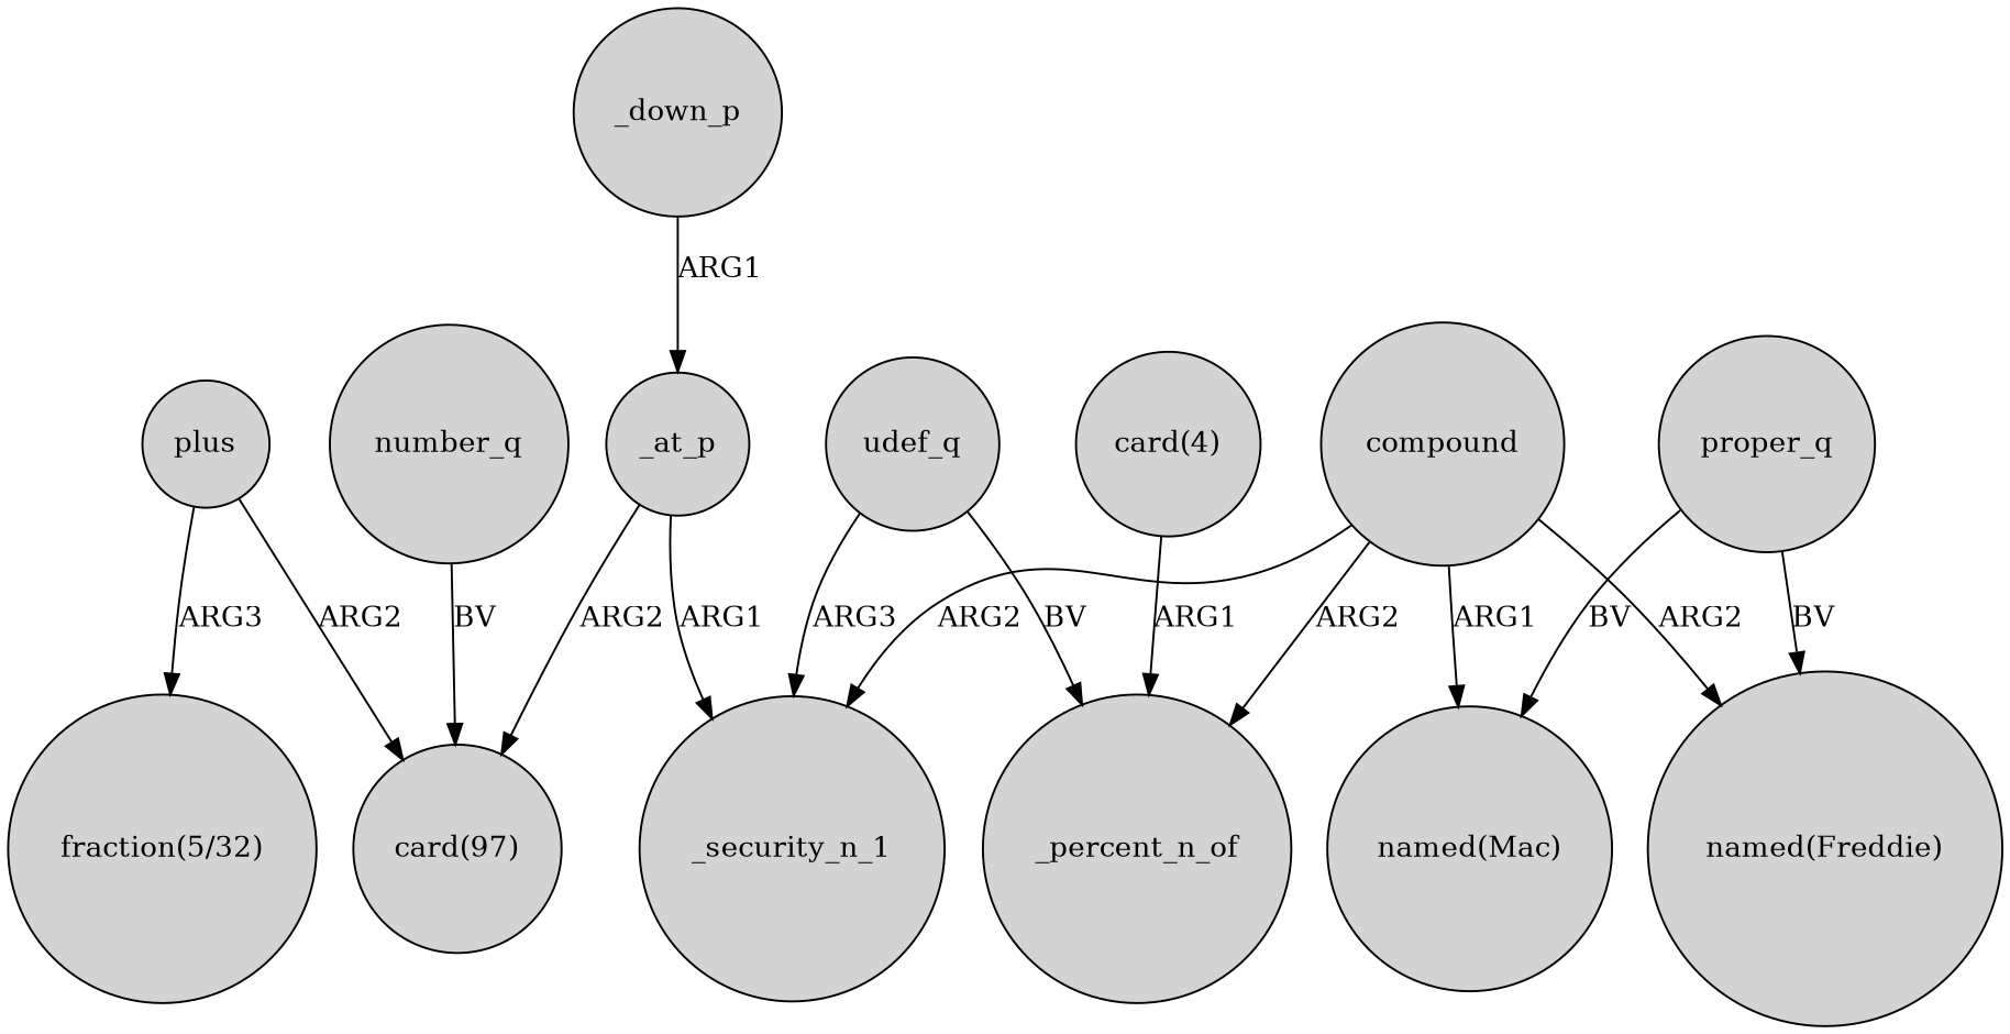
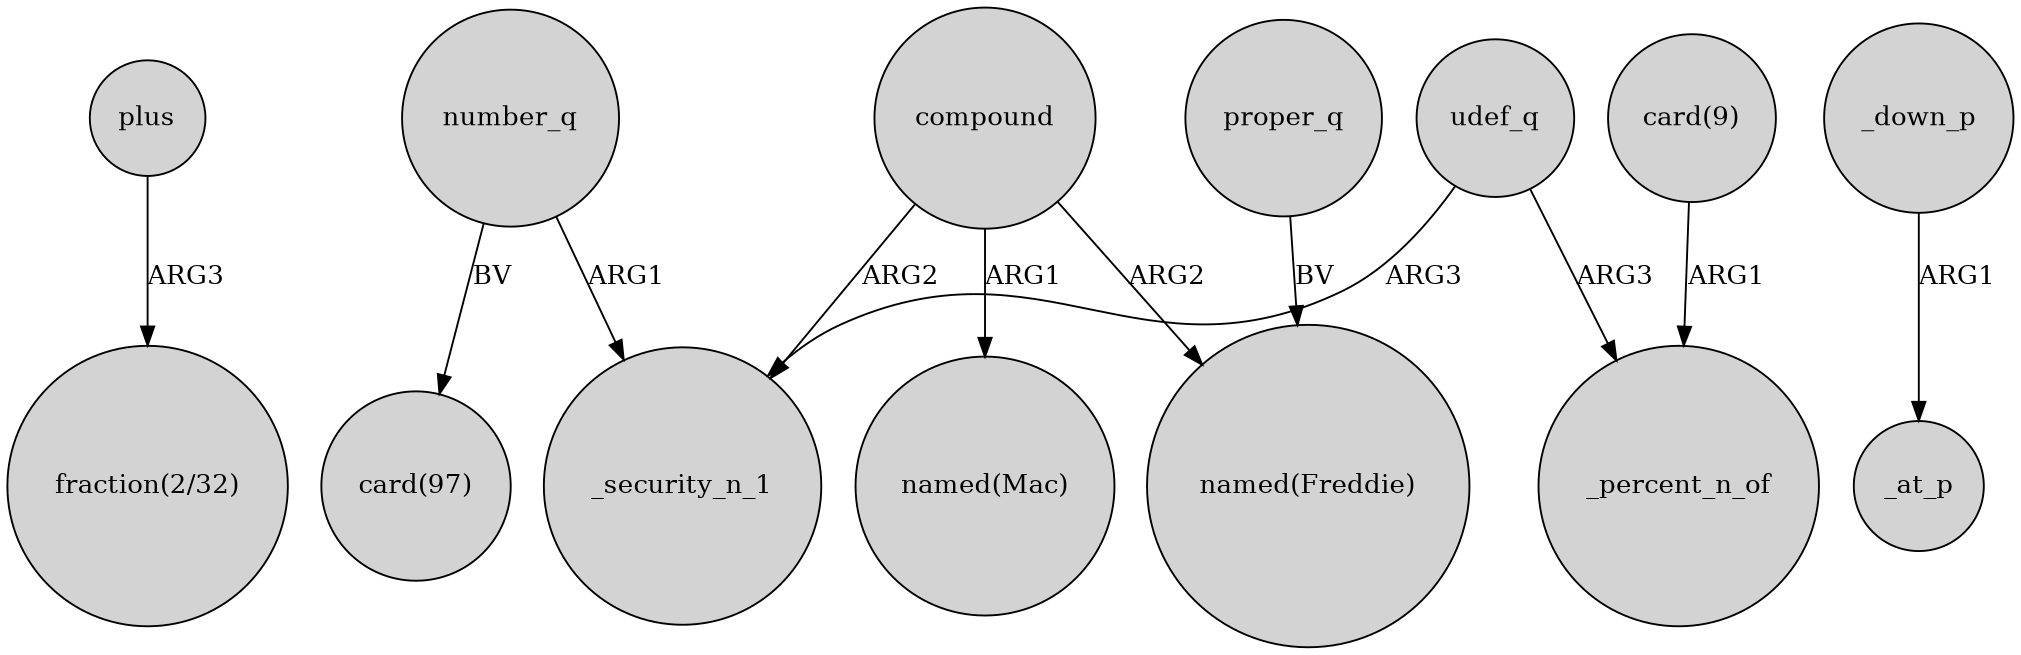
  digraph {
    node [shape=circle style=filled]
    plus
-   "fraction(5/32)"
+   "fraction(5/32)" [label="fraction(2/32)"]
    "card(97)"
-   "card(9)" [label="card(4)"]
+   "card(9)"
    _percent_n_of
    _at_p
    _security_n_1
    compound
    "named(Mac)"
    "named(Freddie)"
    number_q
    udef_q
    proper_q
    _down_p
    plus -> "fraction(5/32)" [label=ARG3]
-   plus -> "card(97)" [label=ARG2]
    "card(9)" -> _percent_n_of [label=ARG1]
-   _at_p -> "card(97)" [label=ARG2]
-   _at_p -> _security_n_1 [label=ARG1]
-   compound -> _percent_n_of [label=ARG2]
+   number_q -> _security_n_1 [label=ARG1]
    compound -> _security_n_1 [label=ARG2]
    compound -> "named(Mac)" [label=ARG1]
    compound -> "named(Freddie)" [label=ARG2]
    number_q -> "card(97)" [label=BV]
-   udef_q -> _percent_n_of [label=BV]
+   udef_q -> _percent_n_of [label=ARG3]
    udef_q -> _security_n_1 [label=ARG3]
-   proper_q -> "named(Mac)" [label=BV]
    proper_q -> "named(Freddie)" [label=BV]
    _down_p -> _at_p [label=ARG1]
  }
